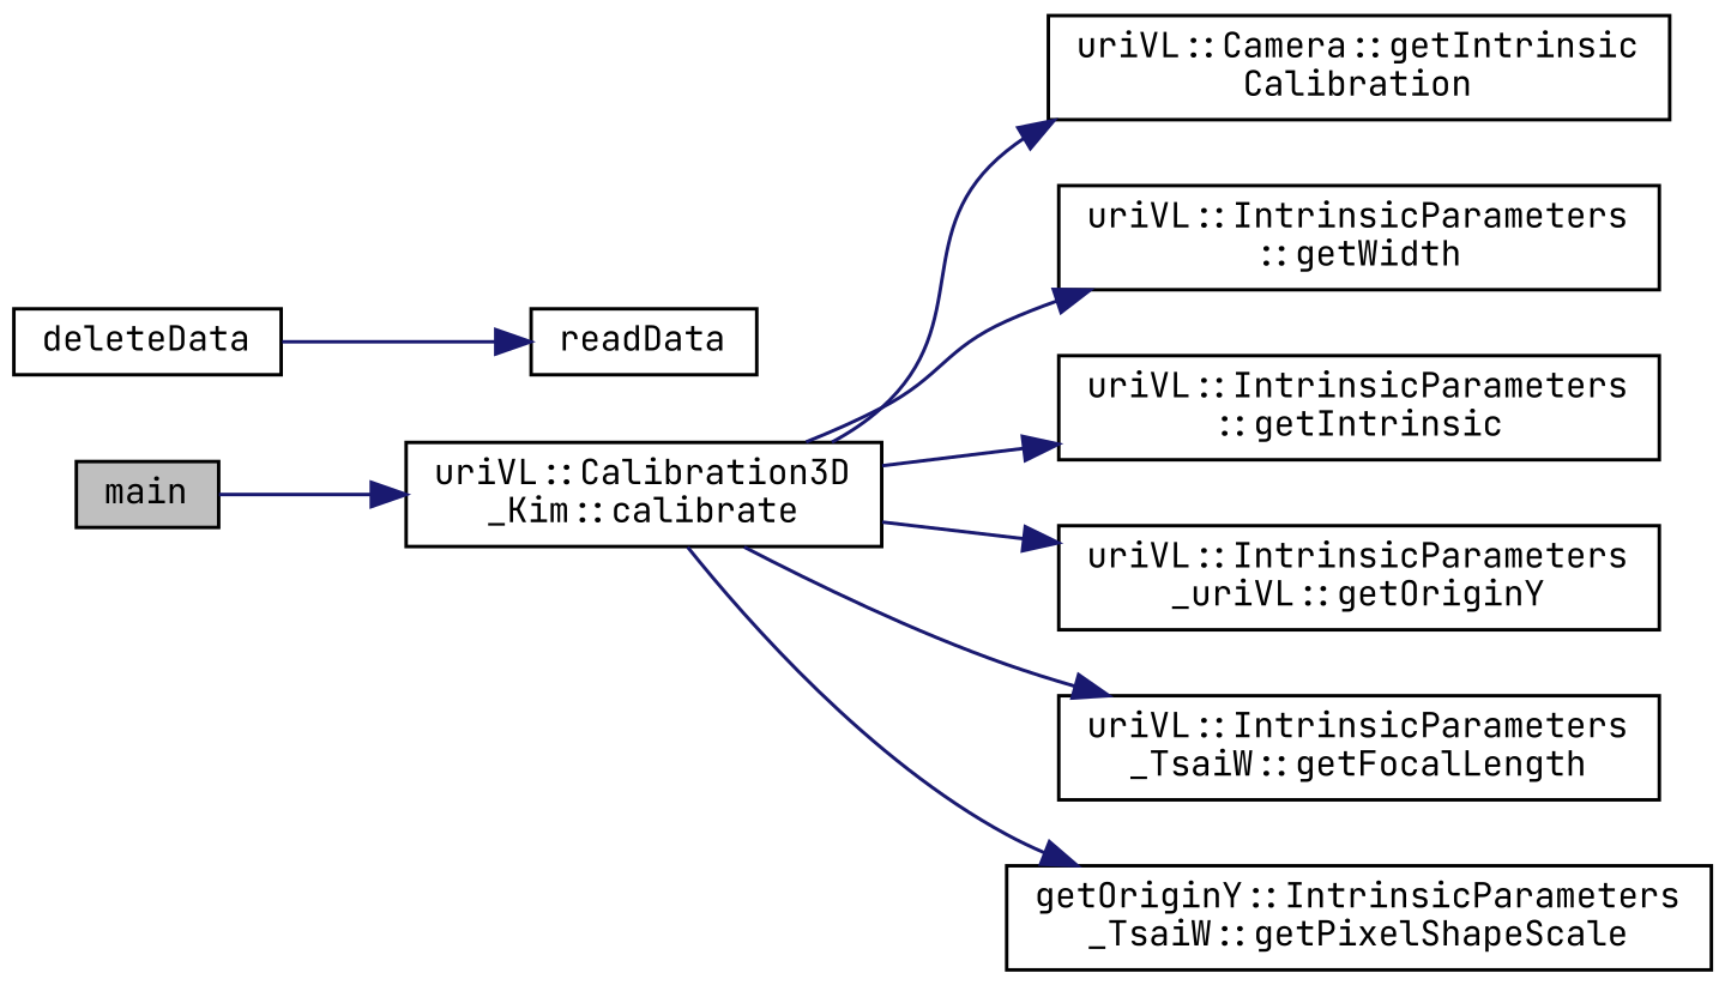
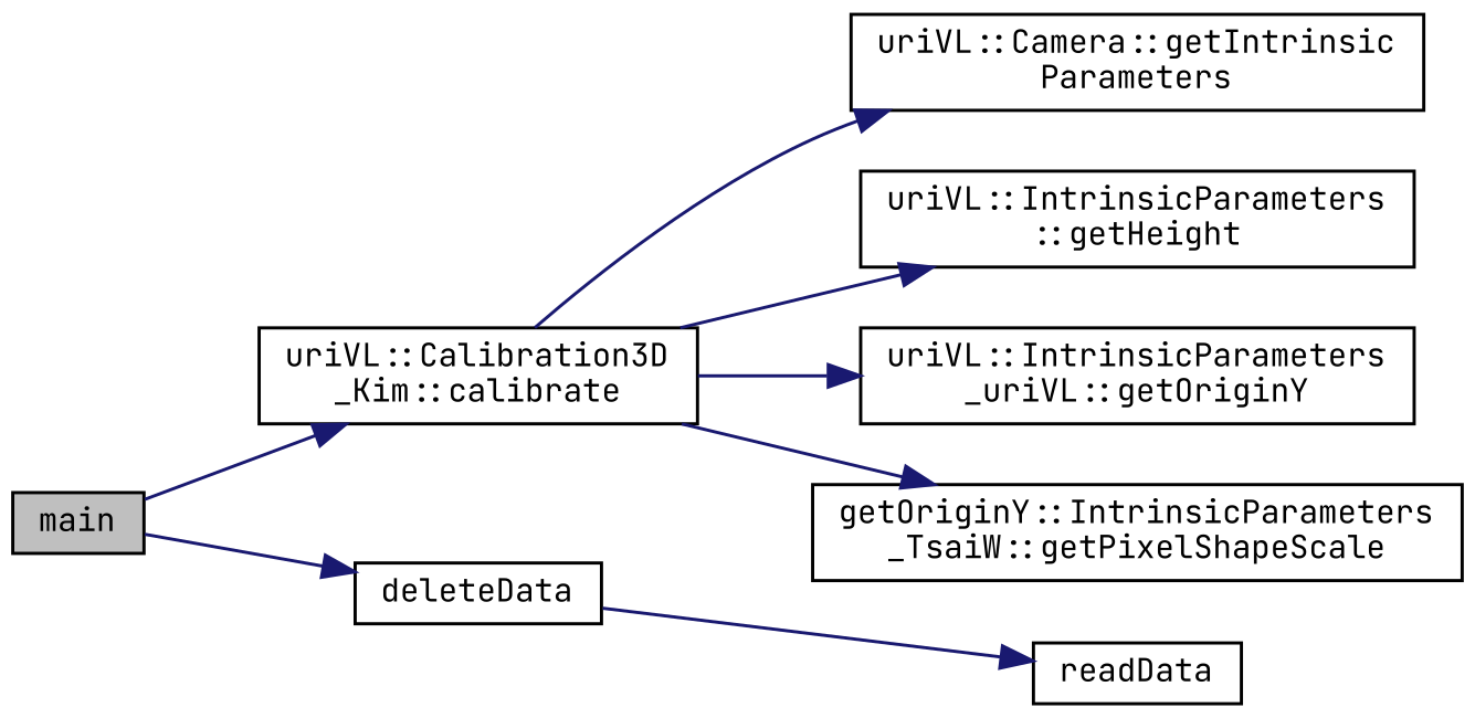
  digraph {
    fontname="JetBrains Mono"
    rankdir=LR
    node [color=black fillcolor=white fontname="JetBrains Mono" fontsize=10 shape=record style=filled]
    edge [color=midnightblue fontname="JetBrains Mono" fontsize=10 labelfontname=Helvetica labelfontsize=10 style=solid]
    n1 [fillcolor=grey75 fontcolor=black height=0.2 label=main width=0.4]
    n2 [height=0.2 label="uriVL::Calibration3D\l_Kim::calibrate" width=0.4]
    n3 [height=0.2 label=deleteData width=0.4]
-   n4 [height=0.2 label="uriVL::Camera::getIntrinsic\lCalibration" width=0.4]
-   n5 [height=0.2 label="uriVL::IntrinsicParameters\l::getWidth" width=0.4]
-   n6 [height=0.2 label="uriVL::IntrinsicParameters\l::getIntrinsic" width=0.4]
+   n4 [height=0.2 label="uriVL::Camera::getIntrinsic\lParameters" width=0.4]
+   n6 [height=0.2 label="uriVL::IntrinsicParameters\l::getHeight" width=0.4]
    n7 [height=0.2 label="uriVL::IntrinsicParameters\l_uriVL::getOriginY" width=0.4]
-   n8 [height=0.2 label="uriVL::IntrinsicParameters\l_TsaiW::getFocalLength" width=0.4]
    n9 [height=0.2 label="getOriginY::IntrinsicParameters\l_TsaiW::getPixelShapeScale" width=0.4]
    n10 [height=0.2 label=readData width=0.4]
    n1 -> n2
+   n1 -> n3
    n2 -> n4
-   n2 -> n5
    n2 -> n6
    n2 -> n7
-   n2 -> n8
    n2 -> n9
    n3 -> n10
  }
